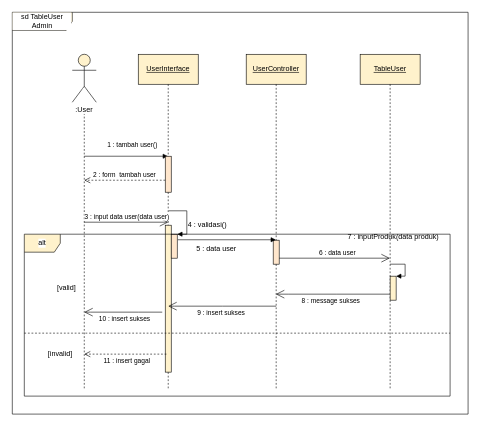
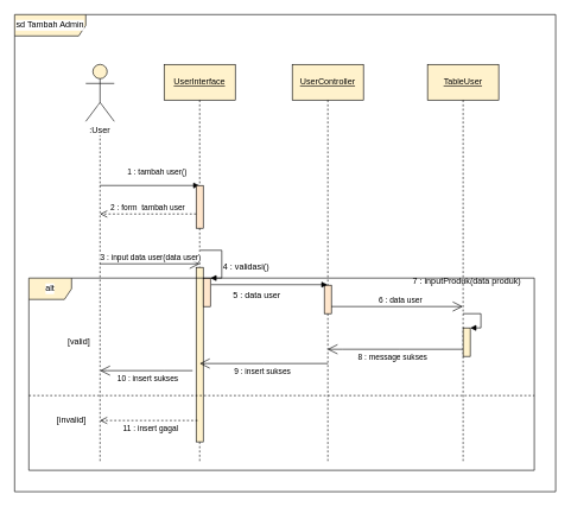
  <mxCell id="0" />
  <mxCell id="1" parent="0" />
  <mxCell id="2" value="&lt;span style=&quot;background-color: rgb(255, 255, 255);&quot;&gt;&lt;br&gt;&amp;nbsp;&lt;br&gt;&amp;nbsp;&lt;br&gt;:User&lt;/span&gt;" style="shape=umlLifeline;participant=umlActor;perimeter=lifelinePerimeter;whiteSpace=wrap;html=1;container=1;collapsible=0;recursiveResize=0;verticalAlign=top;spacingTop=36;outlineConnect=0;strokeColor=#000000;size=80;fillColor=#fff2cc;" parent="1" vertex="1"><mxGeometry x="120" y="90" width="40" height="560" as="geometry" /></mxCell>
  <mxCell id="3" value="1 : tambah user()" style="html=1;verticalAlign=bottom;endArrow=block;rounded=0;" parent="2" target="4" edge="1"><mxGeometry x="0.147" y="10" width="80" relative="1" as="geometry"><mxPoint x="20" y="170" as="sourcePoint" /><mxPoint x="100" y="170" as="targetPoint" /><mxPoint as="offset" /></mxGeometry></mxCell>
  <mxCell id="4" value="&lt;u&gt;UserInterface&lt;/u&gt;" style="shape=umlLifeline;perimeter=lifelinePerimeter;whiteSpace=wrap;html=1;container=1;collapsible=0;recursiveResize=0;outlineConnect=0;strokeColor=#000000;size=50;fillColor=#fff2cc;" parent="1" vertex="1"><mxGeometry x="230" y="90" width="100" height="560" as="geometry" /></mxCell>
  <mxCell id="5" value="" style="html=1;points=[];perimeter=orthogonalPerimeter;labelBackgroundColor=#FFFFFF;strokeColor=#000000;fillColor=#ffe6cc;" parent="4" vertex="1"><mxGeometry x="45" y="170" width="10" height="60" as="geometry" /></mxCell>
  <mxCell id="6" value="" style="endArrow=open;endFill=1;endSize=12;html=1;rounded=0;" parent="4" edge="1"><mxGeometry width="160" relative="1" as="geometry"><mxPoint x="-90" y="280" as="sourcePoint" /><mxPoint x="50" y="280" as="targetPoint" /></mxGeometry></mxCell>
  <mxCell id="7" value="3 : input data user(data user)" style="edgeLabel;html=1;align=center;verticalAlign=middle;resizable=0;points=[];" parent="6" vertex="1" connectable="0"><mxGeometry x="0.172" y="-1" relative="1" as="geometry"><mxPoint x="-12" y="-11" as="offset" /></mxGeometry></mxCell>
  <mxCell id="8" value="2 : form&amp;nbsp; tambah user" style="html=1;verticalAlign=bottom;endArrow=open;dashed=1;endSize=8;rounded=0;" parent="4" edge="1"><mxGeometry relative="1" as="geometry"><mxPoint x="45" y="210" as="sourcePoint" /><mxPoint x="-90" y="210.02" as="targetPoint" /></mxGeometry></mxCell>
  <mxCell id="9" value="" style="html=1;points=[];perimeter=orthogonalPerimeter;labelBackgroundColor=#FFFFFF;strokeColor=#000000;fillColor=#fff2cc;" parent="4" vertex="1"><mxGeometry x="45" y="285" width="10" height="245" as="geometry" /></mxCell>
  <mxCell id="10" value="" style="html=1;points=[];perimeter=orthogonalPerimeter;labelBackgroundColor=#FFFFFF;strokeColor=#000000;fillColor=#ffe6cc;" parent="4" vertex="1"><mxGeometry x="55" y="300" width="10" height="40" as="geometry" /></mxCell>
  <mxCell id="11" value="" style="endArrow=none;html=1;rounded=0;dashed=1;entryX=1.002;entryY=0.305;entryDx=0;entryDy=0;entryPerimeter=0;" parent="4" edge="1"><mxGeometry width="50" height="50" relative="1" as="geometry"><mxPoint x="-190" y="465" as="sourcePoint" /><mxPoint x="520.0" y="465" as="targetPoint" /></mxGeometry></mxCell>
  <mxCell id="12" value="&lt;u style=&quot;&quot;&gt;UserController&lt;/u&gt;" style="shape=umlLifeline;perimeter=lifelinePerimeter;whiteSpace=wrap;html=1;container=1;collapsible=0;recursiveResize=0;outlineConnect=0;strokeColor=#000000;size=50;fillColor=#fff2cc;" parent="1" vertex="1"><mxGeometry x="410" y="90" width="100" height="560" as="geometry" /></mxCell>
  <mxCell id="13" value="" style="html=1;points=[];perimeter=orthogonalPerimeter;labelBackgroundColor=#FFFFFF;strokeColor=#000000;fillColor=#ffe6cc;" parent="12" vertex="1"><mxGeometry x="45" y="310" width="10" height="40" as="geometry" /></mxCell>
  <mxCell id="14" value="&lt;u style=&quot;&quot;&gt;TableUser&lt;/u&gt;" style="shape=umlLifeline;perimeter=lifelinePerimeter;whiteSpace=wrap;html=1;container=1;collapsible=0;recursiveResize=0;outlineConnect=0;strokeColor=#000000;size=50;fillColor=#fff2cc;" parent="1" vertex="1"><mxGeometry x="600" y="90" width="100" height="560" as="geometry" /></mxCell>
  <mxCell id="15" value="" style="html=1;points=[];perimeter=orthogonalPerimeter;labelBackgroundColor=#FFFFFF;strokeColor=#000000;fillColor=#fff2cc;" parent="14" vertex="1"><mxGeometry x="50" y="370" width="10" height="40" as="geometry" /></mxCell>
  <mxCell id="16" value="" style="edgeStyle=orthogonalEdgeStyle;html=1;align=left;spacingLeft=2;endArrow=block;rounded=0;entryX=1;entryY=0;" parent="14" target="15" edge="1"><mxGeometry x="0.167" y="15" relative="1" as="geometry"><mxPoint x="50" y="350" as="sourcePoint" /><Array as="points"><mxPoint x="75" y="350" /></Array><mxPoint as="offset" /></mxGeometry></mxCell>
  <mxCell id="17" value="7 : inputProduk(data produk)" style="text;html=1;align=center;verticalAlign=middle;resizable=0;points=[];autosize=1;strokeColor=none;fillColor=none;" parent="14" vertex="1"><mxGeometry x="-35" y="290" width="180" height="30" as="geometry" /></mxCell>
  <mxCell id="18" value="" style="edgeStyle=orthogonalEdgeStyle;html=1;align=left;spacingLeft=2;endArrow=block;rounded=0;entryX=1;entryY=0;" parent="1" target="10" edge="1"><mxGeometry relative="1" as="geometry"><mxPoint x="281" y="351" as="sourcePoint" /><Array as="points"><mxPoint x="311" y="351" /></Array></mxGeometry></mxCell>
  <mxCell id="19" value="" style="endArrow=open;endFill=1;endSize=12;html=1;rounded=0;" parent="1" target="14" edge="1"><mxGeometry width="160" relative="1" as="geometry"><mxPoint x="465" y="430" as="sourcePoint" /><mxPoint x="605" y="430" as="targetPoint" /></mxGeometry></mxCell>
  <mxCell id="20" value="6 : data user" style="edgeLabel;html=1;align=center;verticalAlign=middle;resizable=0;points=[];" parent="19" vertex="1" connectable="0"><mxGeometry x="0.172" y="-1" relative="1" as="geometry"><mxPoint x="-12" y="-11" as="offset" /></mxGeometry></mxCell>
  <mxCell id="21" value="" style="endArrow=open;endFill=1;endSize=12;html=1;rounded=0;" parent="1" source="14" target="12" edge="1"><mxGeometry width="160" relative="1" as="geometry"><mxPoint x="475" y="440" as="sourcePoint" /><mxPoint x="659.5" y="440" as="targetPoint" /><Array as="points"><mxPoint x="560" y="490" /><mxPoint x="480" y="490" /></Array></mxGeometry></mxCell>
  <mxCell id="22" value="8 : message sukses" style="edgeLabel;html=1;align=center;verticalAlign=middle;resizable=0;points=[];" parent="21" vertex="1" connectable="0"><mxGeometry x="0.172" y="-1" relative="1" as="geometry"><mxPoint x="12" y="11" as="offset" /></mxGeometry></mxCell>
  <mxCell id="23" value="11 : insert gagal" style="html=1;verticalAlign=bottom;endArrow=open;dashed=1;endSize=8;rounded=0;" parent="1" edge="1"><mxGeometry x="-0.031" y="20" relative="1" as="geometry"><mxPoint x="277" y="590" as="sourcePoint" /><mxPoint x="140" y="590" as="targetPoint" /><Array as="points"><mxPoint x="202" y="590.02" /></Array><mxPoint as="offset" /></mxGeometry></mxCell>
  <mxCell id="24" value="[invalid]" style="text;html=1;strokeColor=none;fillColor=none;align=center;verticalAlign=middle;whiteSpace=wrap;rounded=0;labelBackgroundColor=#FFFFFF;" parent="1" vertex="1"><mxGeometry x="70" y="575" width="60" height="30" as="geometry" /></mxCell>
  <mxCell id="25" value="4 : validasi()" style="text;html=1;align=center;verticalAlign=middle;resizable=0;points=[];autosize=1;strokeColor=none;fillColor=none;" parent="1" vertex="1"><mxGeometry x="300" y="360" width="90" height="30" as="geometry" /></mxCell>
  <mxCell id="26" value="" style="html=1;verticalAlign=bottom;endArrow=block;rounded=0;exitX=1.102;exitY=0.232;exitDx=0;exitDy=0;exitPerimeter=0;" parent="1" source="10" target="12" edge="1"><mxGeometry x="0.03" y="10" width="80" relative="1" as="geometry"><mxPoint x="275" y="400" as="sourcePoint" /><mxPoint x="449.5" y="400" as="targetPoint" /><mxPoint as="offset" /></mxGeometry></mxCell>
  <mxCell id="27" value="5 : data user" style="text;html=1;align=center;verticalAlign=middle;resizable=0;points=[];autosize=1;strokeColor=none;fillColor=none;" parent="1" vertex="1"><mxGeometry x="315" y="400" width="90" height="30" as="geometry" /></mxCell>
  <mxCell id="28" value="" style="endArrow=open;endFill=1;endSize=12;html=1;rounded=0;" parent="1" edge="1"><mxGeometry width="160" relative="1" as="geometry"><mxPoint x="460" y="510" as="sourcePoint" /><mxPoint x="280" y="510" as="targetPoint" /><Array as="points"><mxPoint x="370.5" y="510" /><mxPoint x="290.5" y="510" /></Array></mxGeometry></mxCell>
  <mxCell id="29" value="9 : insert sukses" style="edgeLabel;html=1;align=center;verticalAlign=middle;resizable=0;points=[];" parent="28" vertex="1" connectable="0"><mxGeometry x="0.172" y="-1" relative="1" as="geometry"><mxPoint x="12" y="11" as="offset" /></mxGeometry></mxCell>
  <mxCell id="30" value="" style="endArrow=open;endFill=1;endSize=12;html=1;rounded=0;" parent="1" edge="1"><mxGeometry width="160" relative="1" as="geometry"><mxPoint x="270" y="520" as="sourcePoint" /><mxPoint x="140" y="520" as="targetPoint" /><Array as="points"><mxPoint x="230.5" y="520" /><mxPoint x="150.5" y="520" /></Array></mxGeometry></mxCell>
  <mxCell id="31" value="10 : insert sukses" style="edgeLabel;html=1;align=center;verticalAlign=middle;resizable=0;points=[];" parent="30" vertex="1" connectable="0"><mxGeometry x="0.172" y="-1" relative="1" as="geometry"><mxPoint x="12" y="11" as="offset" /></mxGeometry></mxCell>
  <mxCell id="32" value="[valid]" style="text;html=1;align=center;verticalAlign=middle;resizable=0;points=[];autosize=1;strokeColor=none;fillColor=none;" parent="1" vertex="1"><mxGeometry x="85" y="465" width="50" height="30" as="geometry" /></mxCell>
  <mxCell id="33" value="alt" style="shape=umlFrame;whiteSpace=wrap;html=1;labelBackgroundColor=#FFFFFF;strokeColor=#000000;fillColor=#fff2cc;" parent="1" vertex="1"><mxGeometry x="40" y="390" width="710" height="270" as="geometry" /></mxCell>
- <mxCell id="34" value="sd TableUser Admin" style="shape=umlFrame;whiteSpace=wrap;html=1;labelBackgroundColor=#FFFFFF;strokeColor=#000000;fillColor=#fff2cc;width=100;height=30;" parent="1" vertex="1"><mxGeometry x="20" y="20" width="760" height="670" as="geometry" /></mxCell>
+ <mxCell id="34" value="sd Tambah Admin" style="shape=umlFrame;whiteSpace=wrap;html=1;labelBackgroundColor=#FFFFFF;strokeColor=#000000;fillColor=#fff2cc;width=100;height=30;" parent="1" vertex="1"><mxGeometry x="20" y="20" width="760" height="670" as="geometry" /></mxCell>
